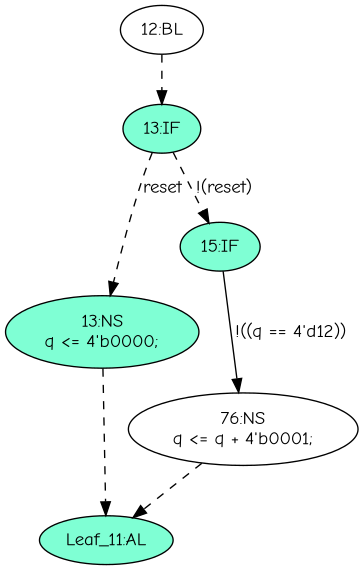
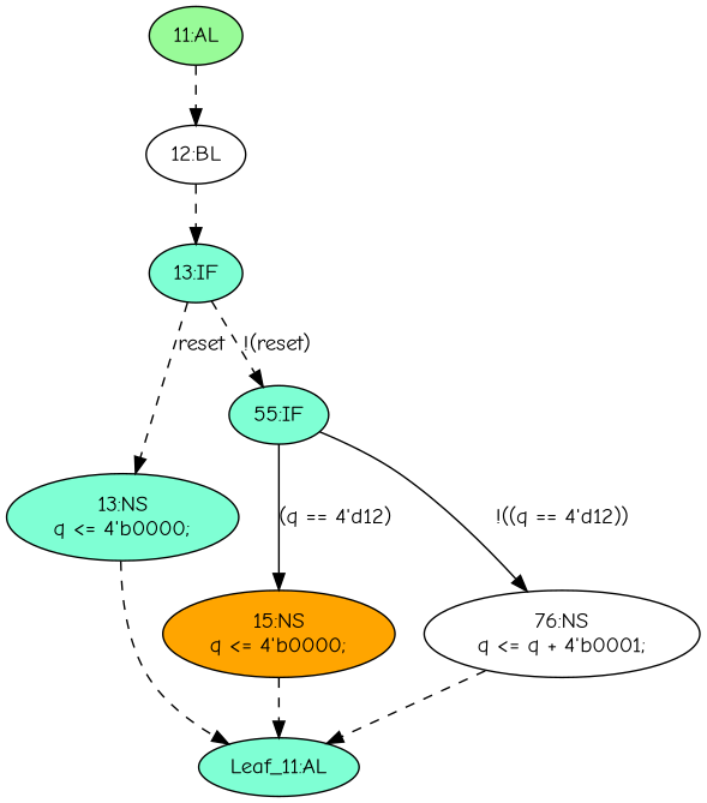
  strict digraph {
    fontname="Comic Neue"
    node [fillcolor=aquamarine fontname="Comic Neue" statements="[]" style=filled typ=NonblockingSubstitution]
    edge [cond="[]" fontname="Comic Neue" lineno=None style=dashed]
    n1 [ast="<pyverilog.vparser.ast.IfStatement object at 0x7f2f862a62d0>" label="13:IF" typ=IfStatement]
    n2 [ast="<pyverilog.vparser.ast.NonblockingSubstitution object at 0x7f2f862a6890>" label="13:NS\nq <= 4'b0000;" statements="[<pyverilog.vparser.ast.NonblockingSubstitution object at 0x7f2f862a6890>]"]
-   n3 [ast="<pyverilog.vparser.ast.IfStatement object at 0x7f2f862a6410>" label="15:IF" typ=IfStatement]
+   n3 [ast="<pyverilog.vparser.ast.IfStatement object at 0x7f2f862a6410>" label="55:IF" typ=IfStatement]
    n4 [def_var="['q']" label="Leaf_11:AL" statements="" typ=""]
+   n5 [ast="<pyverilog.vparser.ast.NonblockingSubstitution object at 0x7f2f862a6690>" fillcolor=orange label="15:NS\nq <= 4'b0000;" statements="[<pyverilog.vparser.ast.NonblockingSubstitution object at 0x7f2f862a6690>]"]
    n6 [ast="<pyverilog.vparser.ast.NonblockingSubstitution object at 0x7f2f862a6450>" fillcolor=white label="76:NS\nq <= q + 4'b0001;" statements="[<pyverilog.vparser.ast.NonblockingSubstitution object at 0x7f2f862a6450>]"]
    n7 [ast="<pyverilog.vparser.ast.Block object at 0x7f2f862a6b90>" fillcolor=white label="12:BL" typ=Block]
+   n8 [ast="<pyverilog.vparser.ast.Always object at 0x7f2f862a6a10>" clk_sens=True fillcolor=palegreen label="11:AL" sens="['clk', 'reset']" typ=Always use_var="['reset', 'q']"]
    n1 -> n2 [cond="['reset']" label=reset lineno=13]
    n1 -> n3 [cond="['reset']" label="!(reset)" lineno=13]
    n2 -> n4
+   n3 -> n5 [cond="['q']" label="(q == 4'd12)" lineno=15 style=solid]
    n3 -> n6 [cond="['q']" label="!((q == 4'd12))" lineno=15 style=solid]
+   n5 -> n4
    n6 -> n4
    n7 -> n1
+   n8 -> n7
  }
